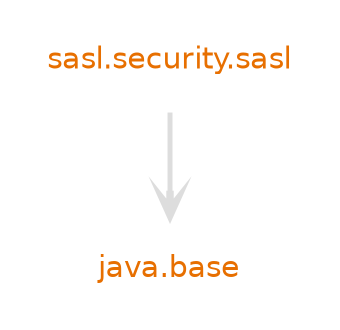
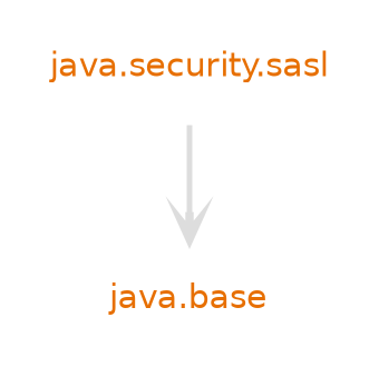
  digraph {
    nodesep=.5
    pencolor=transparent
    ranksep=0.600000
    node [fontcolor="#e76f00" fontname=DejaVuSans fontsize=12 group=java margin=".2,.2" shape=plaintext]
    "java.base"
-   "java.security.sasl" [label="sasl.security.sasl"]
+   "java.security.sasl"
    subgraph sub_1 {
      "java.base"
      "java.security.sasl"
    }
    subgraph sub_2 {
    }
    "java.security.sasl" -> "java.base" [arrowhead=open arrowsize=1 color="#dddddd" penwidth=2 weight=10]
  }
